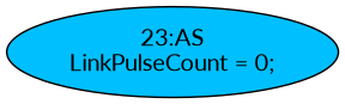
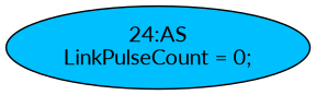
  strict digraph {
    fontname=Lato
-   n1 [ast="<pyverilog.vparser.ast.Assign object at 0x7f9d4b7f5090>" def_var="['LinkPulseCount']" fillcolor=deepskyblue label="23:AS\nLinkPulseCount = 0;" statements="[]" style=filled typ=Assign use_var="[]" fontname=Lato]
+   n1 [ast="<pyverilog.vparser.ast.Assign object at 0x7f9d4b7f5090>" def_var="['LinkPulseCount']" fillcolor=deepskyblue label="24:AS\nLinkPulseCount = 0;" statements="[]" style=filled typ=Assign use_var="[]" fontname=Lato]
  }
